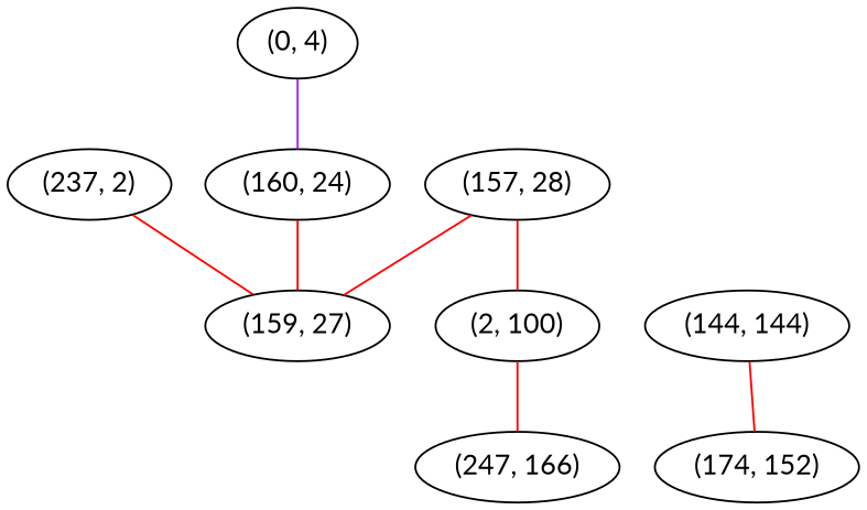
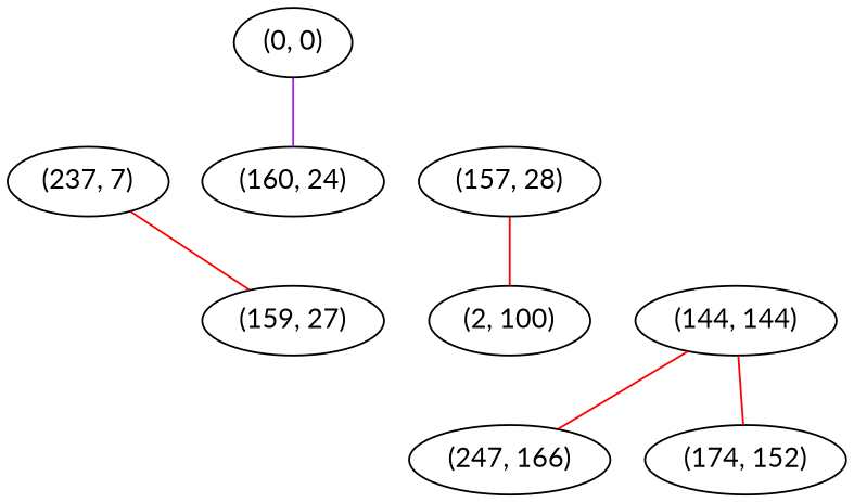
  graph {
    fontname=Lato
    node [fontname=Lato]
    edge [color=red fontname=Lato weight=1]
    "(157, 28)"
    "(159, 27)"
    "(2, 100)"
    "(144, 144)"
    "(247, 166)"
    n6 [label="(174, 152)"]
-   "(237, 2)"
+   "(237, 2)" [label="(237, 7)"]
    "(160, 24)"
-   "(0, 0)" [label="(0, 4)"]
-   "(157, 28)" -- "(159, 27)"
+   "(0, 0)"
    "(157, 28)" -- "(2, 100)"
-   "(2, 100)" -- "(247, 166)"
+   "(144, 144)" -- "(247, 166)"
    "(144, 144)" -- n6
    "(237, 2)" -- "(159, 27)"
-   "(160, 24)" -- "(159, 27)"
    "(0, 0)" -- "(160, 24)" [color=purple weight=4]
  }
